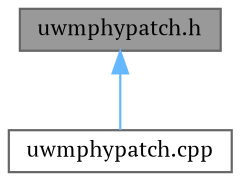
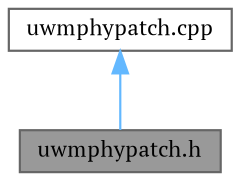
  digraph {
    fontname="PT Serif"
    node [fontname="PT Serif" fontsize=10 shape=box style=filled]
    n1 [color=gray40 fillcolor=grey60 fontcolor=black height=0.2 label="uwmphypatch.h" width=0.4]
    n2 [color=grey40 fillcolor=white height=0.2 label="uwmphypatch.cpp" width=0.4]
-   n1 -> n2 [color=steelblue1 dir=back fontname="PT Serif" fontsize=10 labelfontname=Helvetica labelfontsize=10 style=solid]
+   n2 -> n1 [color=steelblue1 dir=back fontname="PT Serif" fontsize=10 labelfontname=Helvetica labelfontsize=10 style=solid]
  }
